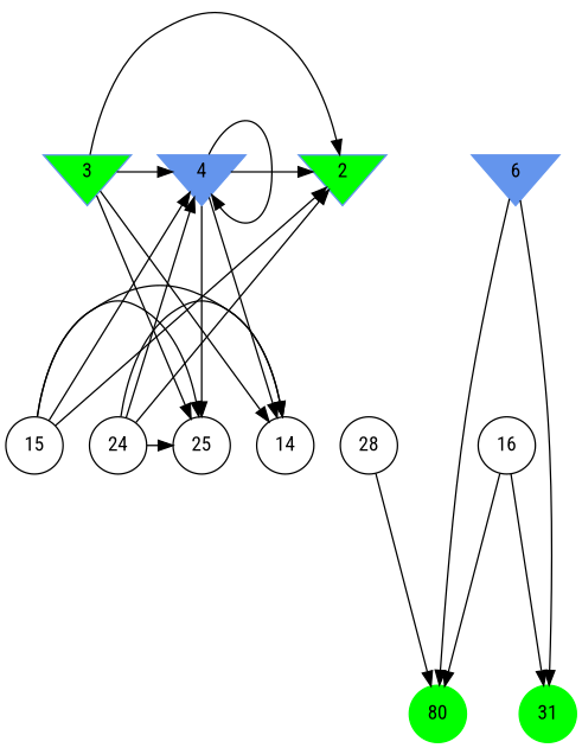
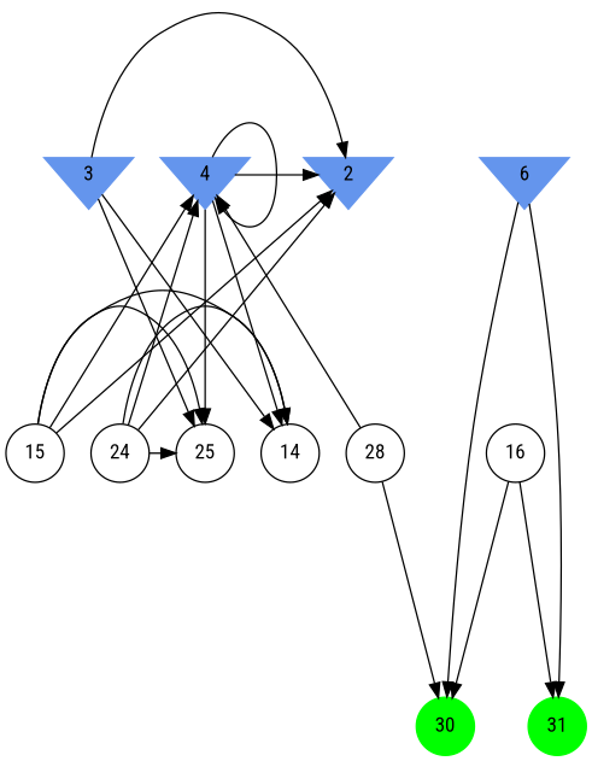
  digraph {
    fontname="Roboto Condensed"
    ranksep=2.0
    node [color=black fontname="Roboto Condensed" shape=circle]
    edge [fontname="Roboto Condensed"]
-   2 [color=cornflowerblue shape=invtriangle style=filled fillcolor=green]
-   3 [color=cornflowerblue shape=invtriangle style=filled fillcolor=green]
+   2 [color=cornflowerblue shape=invtriangle style=filled]
+   3 [color=cornflowerblue shape=invtriangle style=filled]
    4 [color=cornflowerblue shape=invtriangle style=filled]
    6 [color=cornflowerblue shape=invtriangle style=filled]
    14
    15
    16
    24
    25
    28
-   30 [color=green style=filled label=80]
+   30 [color=green style=filled]
    31 [color=green style=filled]
    subgraph sub_1 {
      rank=same
      2
      3
      4
      6
    }
    subgraph sub_2 {
      rank=same
      14
      15
      16
      24
      25
      28
    }
    subgraph sub_3 {
      rank=same
      30
      31
    }
    3 -> 2
-   3 -> 4
+   28 -> 4
    3 -> 14
    3 -> 25
    4 -> 2
    4 -> 4
    4 -> 14
    4 -> 25
    6 -> 30
    6 -> 31
    15 -> 2
    15 -> 4
    15 -> 14
    15 -> 25
    16 -> 30
    16 -> 31
    24 -> 2
    24 -> 4
    24 -> 14
    24 -> 25
    28 -> 30
  }
